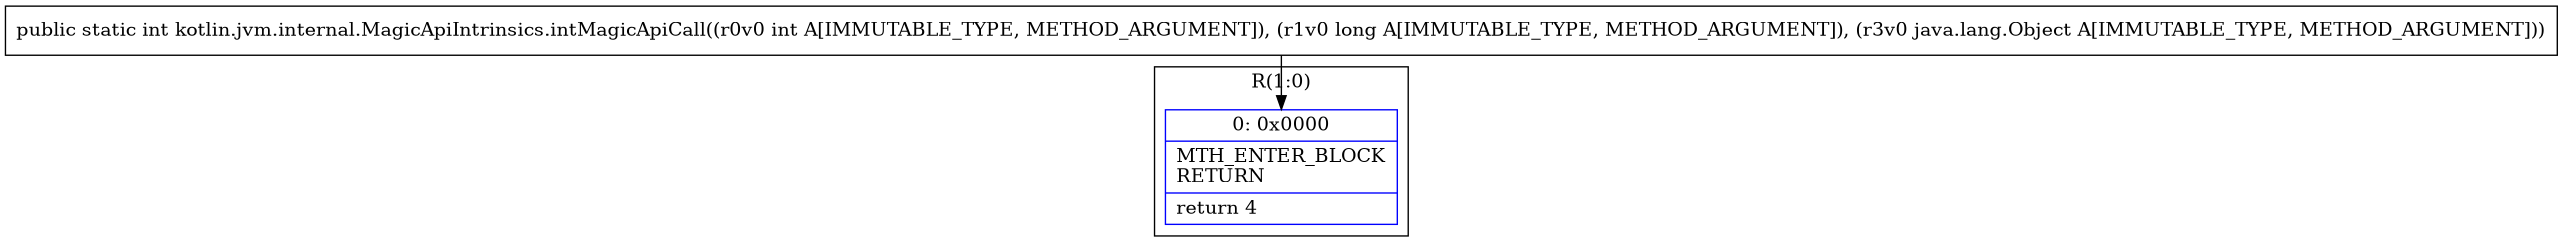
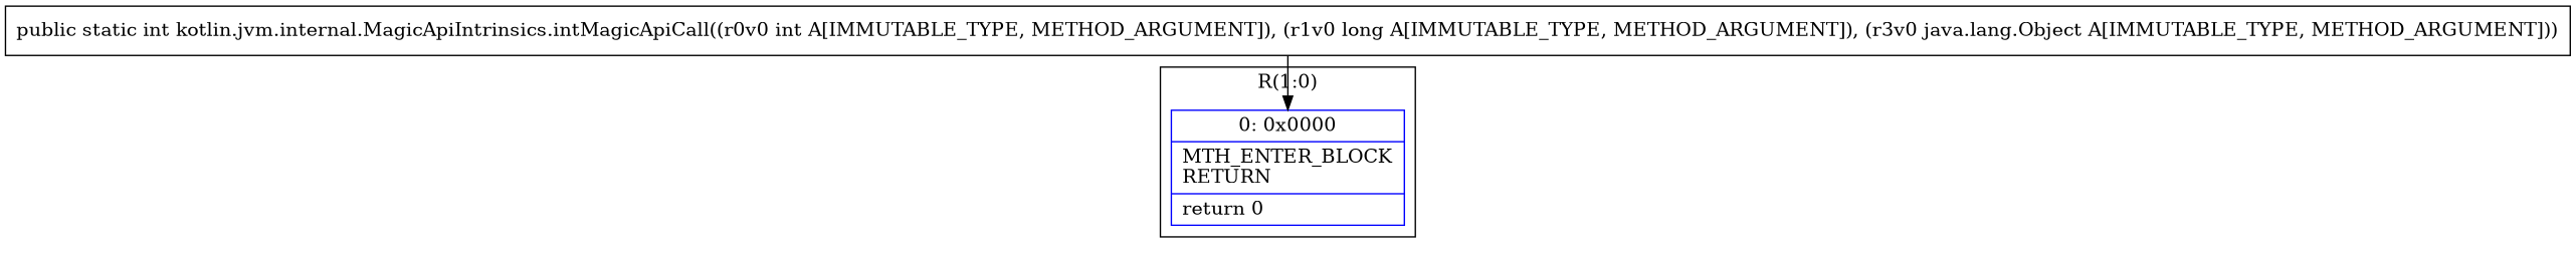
  digraph {
    node [shape=record]
-   n1 [color=blue label="{0\:\ 0x0000|MTH_ENTER_BLOCK\lRETURN\l|return 4\l}"]
+   n1 [color=blue label="{0\:\ 0x0000|MTH_ENTER_BLOCK\lRETURN\l|return 0\l}"]
    n2 [label="{public static int kotlin.jvm.internal.MagicApiIntrinsics.intMagicApiCall((r0v0 int A[IMMUTABLE_TYPE, METHOD_ARGUMENT]), (r1v0 long A[IMMUTABLE_TYPE, METHOD_ARGUMENT]), (r3v0 java.lang.Object A[IMMUTABLE_TYPE, METHOD_ARGUMENT])) }"]
    subgraph cluster_1 {
      label="R(1:0)"
      n1
    }
    n2 -> n1
  }
